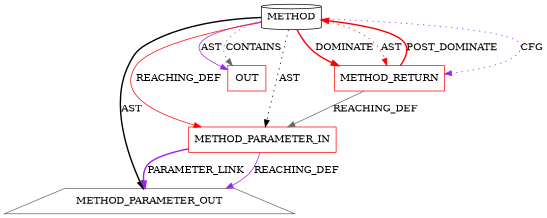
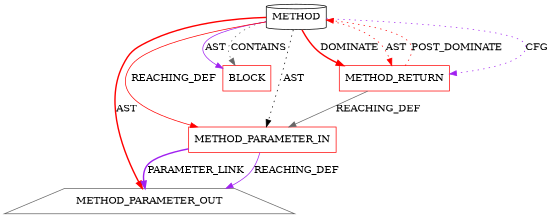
  digraph {
    node [CODE="struct sock *sk" COLUMN_NUMBER=6 LINE_NUMBER=158 ORDER=1 color=red shape=box EVALUATION_STRATEGY=BY_VALUE TYPE_FULL_NAME="sock*"]
    edge [color=purple style=dotted]
    n1 [AST_PARENT_FULL_NAME="tls.h:<global>" AST_PARENT_TYPE=TYPE_DECL CODE="void tls_sw_release_resources_rx(struct sock *sk);" COLUMN_NUMBER_END=49 FILENAME="tls.h" FULL_NAME=tls_sw_release_resources_rx IS_EXTERNAL=false LINE_NUMBER_END=158 NAME=tls_sw_release_resources_rx ORDER=30 SIGNATURE="void tls_sw_release_resources_rx (sock*)" color=black label=METHOD shape=cylinder EVALUATION_STRATEGY="" TYPE_FULL_NAME=""]
    n2 [CODE=RET ORDER=3 TYPE_FULL_NAME=void label=METHOD_RETURN]
    n3 [COLUMN_NUMBER=34 INDEX=1 IS_VARIADIC=false NAME=sk color=gray40 label=METHOD_PARAMETER_OUT shape=trapezium]
-   n4 [ARGUMENT_INDEX=-1 CODE="<empty>" ORDER=2 TYPE_FULL_NAME="<empty>" label=OUT COLUMN_NUMBER="" LINE_NUMBER="" EVALUATION_STRATEGY=""]
+   n4 [ARGUMENT_INDEX=-1 CODE="<empty>" ORDER=2 TYPE_FULL_NAME="<empty>" label=BLOCK COLUMN_NUMBER="" LINE_NUMBER="" EVALUATION_STRATEGY=""]
    n5 [COLUMN_NUMBER=34 INDEX=1 IS_VARIADIC=false NAME=sk label=METHOD_PARAMETER_IN]
    n1 -> n2 [label=CFG]
    n1 -> n2 [color=red label=DOMINATE style=bold]
    n1 -> n2 [color=red label=AST]
-   n1 -> n3 [color=black label=AST style=bold]
+   n1 -> n3 [color=red label=AST style=bold]
    n1 -> n4 [color=gray40 label=CONTAINS]
    n1 -> n4 [label=AST style=solid]
    n1 -> n5 [color=red label=REACHING_DEF style=solid]
    n1 -> n5 [color=black label=AST]
-   n2 -> n1 [color=red label=POST_DOMINATE style=bold]
+   n2 -> n1 [color=red label=POST_DOMINATE]
    n2 -> n5 [VARIABLE=sk color=gray40 label=REACHING_DEF style=solid]
    n5 -> n3 [VARIABLE=sk label=REACHING_DEF style=solid]
    n5 -> n3 [label=PARAMETER_LINK style=bold]
  }
